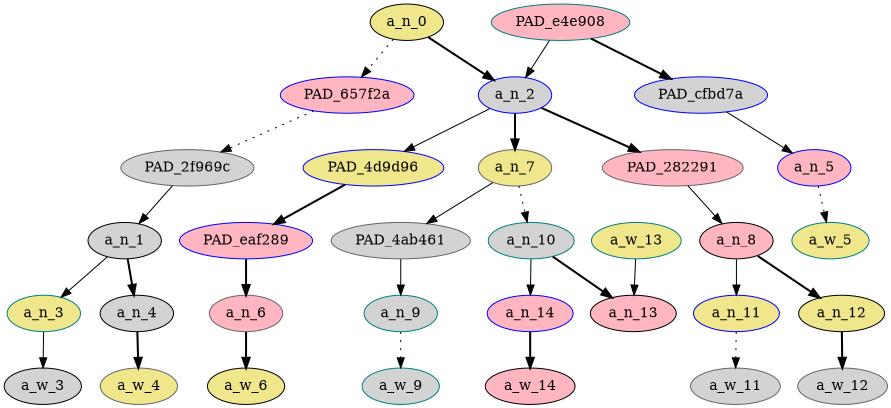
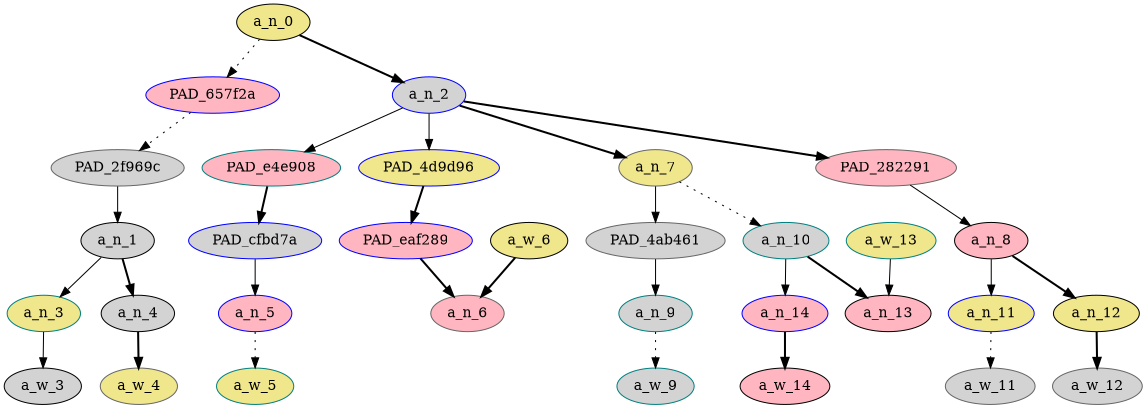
  strict digraph {
    node [color=black div_dir=1 fillcolor=lightgrey index=0 level=1 style=filled text_span="[2]" value=0.17182125]
    edge [style=bold]
    a_n_0 [fillcolor=khaki level=5 text_span="[0, 1, 2, 3, 4, 5, 6, 7, 8]" value=1.00000003]
    PAD_657f2a [color=blue fillcolor=lightpink level=4 text_span="[0, 1]"]
    a_n_2 [color=blue index=1 level=4 text_span="[2, 3, 4, 5, 6, 7, 8]" value=0.82762760]
    PAD_2f969c [color=gray40 level=3 text_span="[0, 1]"]
    PAD_e4e908 [color=teal fillcolor=lightpink index=1 level=3 value=0.09492446]
    PAD_4d9d96 [color=blue fillcolor=khaki index=2 level=3 text_span="[3]" value=0.23992489]
    a_n_7 [color=gray40 fillcolor=khaki index=3 level=3 text_span="[4, 5, 6]" value=0.26975265]
    PAD_282291 [color=gray40 div_dir=-1 fillcolor=lightpink index=4 level=3 text_span="[7, 8]" value=0.22247605]
    a_n_1 [level=2 text_span="[0, 1]"]
    PAD_cfbd7a [color=blue index=1 level=2 value=0.09492446]
    PAD_eaf289 [color=blue fillcolor=lightpink index=2 level=2 text_span="[3]" value=0.23992489]
    PAD_4ab461 [color=gray40 index=3 level=2 text_span="[4]" value=0.07312356]
    a_n_10 [color=teal index=4 level=2 text_span="[5, 6]" value=0.19622622]
    a_n_8 [div_dir=-1 fillcolor=lightpink index=5 level=2 text_span="[7, 8]" value=0.22247605]
    a_n_3 [color=teal div_dir=-1 fillcolor=khaki text_span="[0]" value=0.09195758]
    a_n_4 [index=1 text_span="[1]" value=0.07972107]
    a_w_3 [div_dir=0 level=0 text_span="[0]" value=you]
    a_w_4 [color=gray40 div_dir=0 fillcolor=khaki index=1 level=0 text_span="[1]" value=all]
    a_n_5 [color=blue fillcolor=lightpink index=2 value=0.09492446]
    a_n_6 [color=gray40 fillcolor=lightpink index=3 text_span="[3]" value=0.23992489]
    a_n_9 [color=teal index=4 text_span="[4]" value=0.07312356]
    a_n_13 [div_dir=-1 fillcolor=lightpink index=5 text_span="[5]" value=0.09235175]
    a_n_14 [color=blue fillcolor=lightpink index=6 text_span="[6]" value=0.10347583]
    a_n_11 [color=blue div_dir=-1 fillcolor=khaki index=7 text_span="[7]" value=0.09273442]
    a_n_12 [div_dir=-1 fillcolor=khaki index=8 text_span="[8]" value=0.12943041]
    a_w_5 [color=teal div_dir=0 fillcolor=khaki index=2 level=0 value=taking]
    a_w_6 [div_dir=0 fillcolor=khaki index=3 level=0 text_span="[3]" value=harassment]
    a_w_9 [color=teal div_dir=0 index=4 level=0 text_span="[4]" value=to]
    a_w_14 [div_dir=0 fillcolor=lightpink index=6 level=0 text_span="[6]" value=level]
    a_w_13 [color=teal div_dir=0 fillcolor=khaki index=5 level=0 text_span="[5]" value=another]
    a_w_11 [color=gray40 div_dir=0 index=7 level=0 text_span="[7]" value=out]
    a_w_12 [color=gray40 div_dir=0 index=8 level=0 text_span="[8]" value=here]
    a_n_0 -> PAD_657f2a [style=dotted]
    a_n_0 -> a_n_2
    PAD_657f2a -> PAD_2f969c [style=dotted]
-   PAD_e4e908 -> a_n_2 [style=solid]
+   a_n_2 -> PAD_e4e908 [style=solid]
    a_n_2 -> PAD_4d9d96 [style=solid]
    a_n_2 -> a_n_7
    a_n_2 -> PAD_282291
    PAD_2f969c -> a_n_1 [style=solid]
    PAD_e4e908 -> PAD_cfbd7a
    PAD_4d9d96 -> PAD_eaf289
    a_n_7 -> PAD_4ab461 [style=solid]
    a_n_7 -> a_n_10 [style=dotted]
    PAD_282291 -> a_n_8 [style=solid]
    a_n_1 -> a_n_3 [style=solid]
    a_n_1 -> a_n_4
    PAD_cfbd7a -> a_n_5 [style=solid]
    PAD_eaf289 -> a_n_6
    PAD_4ab461 -> a_n_9 [style=solid]
    a_n_10 -> a_n_13
    a_n_10 -> a_n_14 [style=solid]
    a_n_8 -> a_n_11 [style=solid]
    a_n_8 -> a_n_12
    a_n_3 -> a_w_3 [style=solid]
    a_n_4 -> a_w_4
    a_n_5 -> a_w_5 [style=dotted]
-   a_n_6 -> a_w_6
+   a_w_6 -> a_n_6
    a_n_9 -> a_w_9 [style=dotted]
    a_n_14 -> a_w_14
    a_n_11 -> a_w_11 [style=dotted]
    a_n_12 -> a_w_12
    a_w_13 -> a_n_13 [style=solid]
  }
